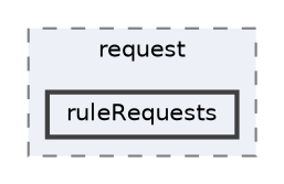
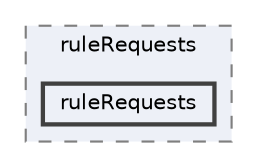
  digraph {
    compound=true
    n1 [color=grey25 fillcolor="#edf0f7" fontname=Helvetica fontsize=10 height=0.2 label=ruleRequests shape=box style="filled,bold" width=0.4]
    subgraph cluster_1 {
      bgcolor="#edf0f7"
      fontname=Helvetica
      fontsize=10
-     label=request
+     label=ruleRequests
      pencolor=grey50
      style="filled,dashed"
      n1
    }
  }
